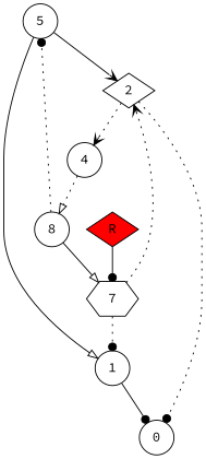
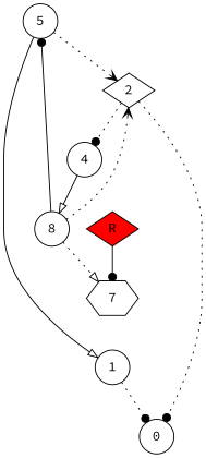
  digraph {
    fontname="Source Code Pro"
    node [fontname="Source Code Pro" shape=circle]
    edge [arrowhead=dot fontname="Source Code Pro" style=dotted]
    n1 [label=0]
    1
    2 [shape=diamond]
    4
    8
    5
    7 [shape=hexagon]
    R [fillcolor="#ff0000" shape=diamond style=filled]
-   1 -> n1 [style=solid]
+   1 -> n1
    2 -> n1
-   2 -> 4 [arrowhead=vee]
-   4 -> 8 [arrowhead=onormal]
-   8 -> 5
-   8 -> 7 [arrowhead=onormal style=solid]
+   2 -> 4
+   4 -> 8 [arrowhead=onormal style=solid]
+   8 -> 5 [style=solid]
+   8 -> 7 [arrowhead=onormal]
    5 -> 1 [arrowhead=onormal style=solid]
-   5 -> 2 [arrowhead=vee style=solid]
-   7 -> 1
-   7 -> 2 [arrowhead=vee]
+   5 -> 2 [arrowhead=vee]
+   8 -> 2 [arrowhead=vee]
    R -> 7 [style=solid]
  }
